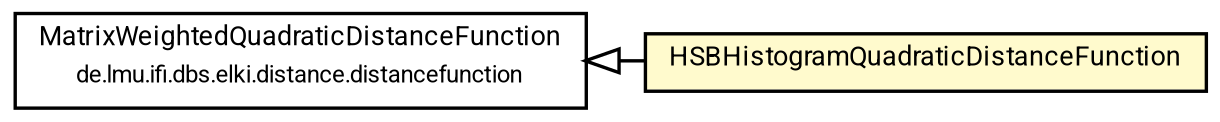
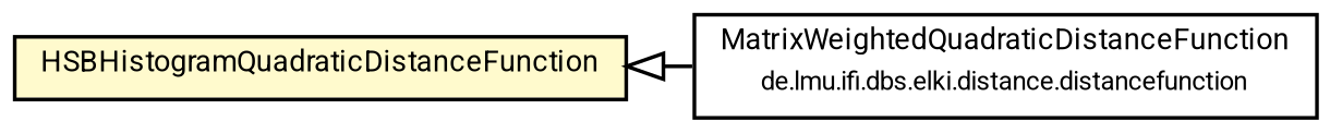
  digraph {
    nodesep=0.15
    rankdir=LR
    ranksep=0.25
    fontname=Roboto
    node [fontcolor=black fontname=Roboto fontsize=8 margin=0 shape=plaintext]
    n1 [height=0 label=<<table title="de.lmu.ifi.dbs.elki.distance.distancefunction.MatrixWeightedQuadraticDistanceFunction" border="0" cellborder="1" cellspacing="0" cellpadding="2" href="../MatrixWeightedQuadraticDistanceFunction.html" target="_parent"> 		<tr><td><table border="0" cellspacing="0" cellpadding="1"> 		<tr><td align="center" balign="center"> <font face="Roboto">MatrixWeightedQuadraticDistanceFunction</font> </td></tr> 		<tr><td align="center" balign="center"> <font face="Roboto" point-size="7.0">de.lmu.ifi.dbs.elki.distance.distancefunction</font> </td></tr> 		</table></td></tr> 		</table>> width=0]
    n2 [height=0 label=<<table title="de.lmu.ifi.dbs.elki.distance.distancefunction.colorhistogram.HSBHistogramQuadraticDistanceFunction" border="0" cellborder="1" cellspacing="0" cellpadding="2" bgcolor="lemonChiffon" href="HSBHistogramQuadraticDistanceFunction.html" target="_parent"> 		<tr><td><table border="0" cellspacing="0" cellpadding="1"> 		<tr><td align="center" balign="center"> <font face="Roboto">HSBHistogramQuadraticDistanceFunction</font> </td></tr> 		</table></td></tr> 		</table>> width=0]
-   n1 -> n2 [arrowtail=empty color=black dir=back fontname=Roboto fontsize=7 labelfontname=Roboto labelfontsize=7 weight=10]
+   n2 -> n1 [arrowtail=empty color=black dir=back fontname=Roboto fontsize=7 labelfontname=Roboto labelfontsize=7 weight=10]
  }
